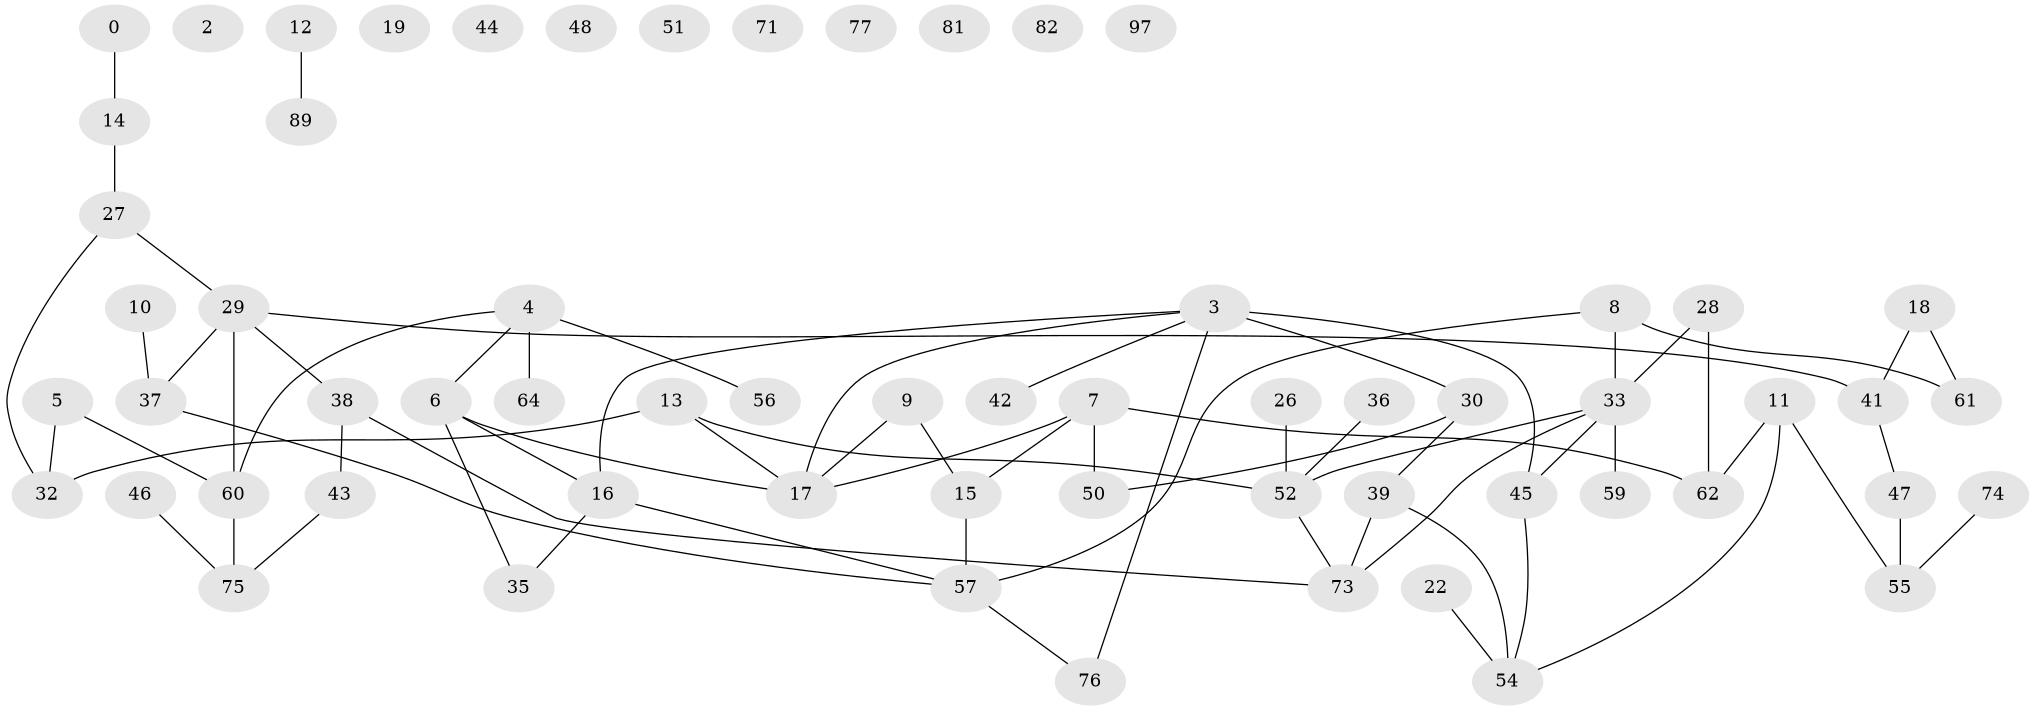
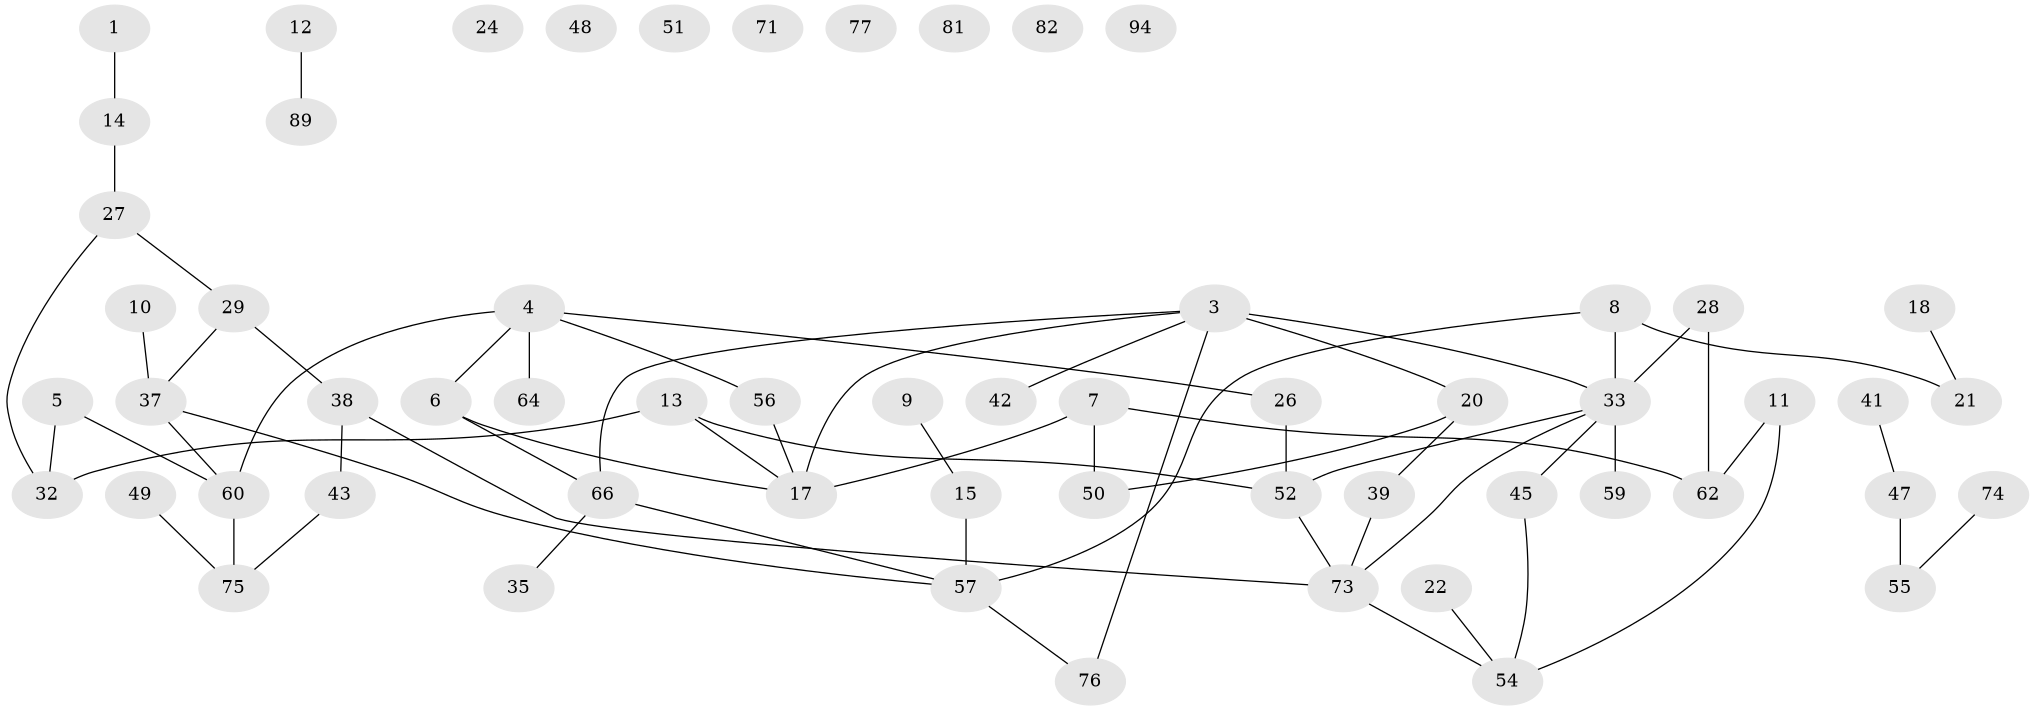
  graph {
    node [color=gray90 style=filled]
-   1 [super="+91" label=0]
+   1 [super="+91"]
    14 [super="+23"]
    27 [super="+85"]
-   2
    3 [super="+67"]
-   16 [super="+79"]
+   16 [super="+79" label=66]
    17 [super="+34"]
-   30 [super="+84"]
+   30 [super="+84" label=20]
    33 [super="+74"]
    42
    76
    35
    57 [super="+58"]
    50
    39
    52 [super="+70"]
    45 [super="+63"]
    59
    73 [super="+88"]
    4 [super="+25"]
    6 [super="+53"]
    26
    56
    60
    64
    75 [super="+95"]
    5 [super="+92"]
    32
    7 [super="+86"]
    15
    62 [super="+65"]
    8 [super="+61"]
-   21 [super="+80" label=61]
+   21 [super="+80"]
    9 [super="+31"]
    13 [super="+46"]
    37 [super="+78"]
    10
    11 [super="+66"]
    54 [super="+72"]
    55 [super="+83"]
    12
    89
    29 [super="+40"]
    18 [super="+20"]
    41
    38 [super="+87"]
    47 [super="+90"]
-   19
    22
-   24 [label=44]
+   24
    28 [super="+68"]
    43
-   36 [super="+93"]
    n54 [label=74]
    48 [super="+69"]
-   49 [label=46]
+   49
    51
    71
    77
    81
    82
-   94 [label=97]
+   94
    1 -- 14
    14 -- 27
    27 -- 32
    27 -- 29
    3 -- 16
    3 -- 17
    3 -- 30
-   3 -- 45
+   3 -- 33
    3 -- 42
    3 -- 76
    16 -- 35
    16 -- 57
    30 -- 50
    30 -- 39
    33 -- 52
    33 -- 45
    33 -- 59
    33 -- 73
    57 -- 76
    39 -- 73 [weight=2]
-   39 -- 54
+   73 -- 54
    52 -- 73
    45 -- 54
    4 -- 6
+   4 -- 26
    4 -- 56
    4 -- 60
    4 -- 64
    6 -- 16
    6 -- 17
-   6 -- 35
    26 -- 52
    60 -- 75
    5 -- 60
    5 -- 32
    7 -- 17
    7 -- 50
-   7 -- 15
    7 -- 62
    15 -- 57
    8 -- 33
    8 -- 57
    8 -- 21
-   9 -- 17
+   56 -- 17
    9 -- 15
    13 -- 17
    13 -- 52
    13 -- 32
    37 -- 57
    10 -- 37
    11 -- 62
    11 -- 54
-   11 -- 55
    12 -- 89
-   29 -- 60
+   37 -- 60
    29 -- 37
-   29 -- 41
    29 -- 38
    18 -- 21
-   18 -- 41
    41 -- 47
    38 -- 73
    38 -- 43
    47 -- 55
    22 -- 54
    28 -- 33
    28 -- 62
    43 -- 75
-   36 -- 52
    n54 -- 55
    49 -- 75
  }
